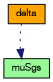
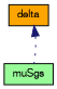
  digraph {
    rankdir=TB
    node [color=black fontname=FreeSans fontsize=10 shape=record style=filled]
    n1 [fillcolor=orange fontcolor=black height=0.2 label=delta width=0.4]
    n2 [height=0.2 label=muSgs width=0.4 fillcolor=palegreen]
-   n1 -> n2 [color=midnightblue fontname=FreeSans fontsize=10 labelfontname=FreeSans labelfontsize=10 style=dotted arrowhead=normal]
+   n2 -> n1 [color=midnightblue fontname=FreeSans fontsize=10 labelfontname=FreeSans labelfontsize=10 style=dotted arrowhead=normal]
  }
